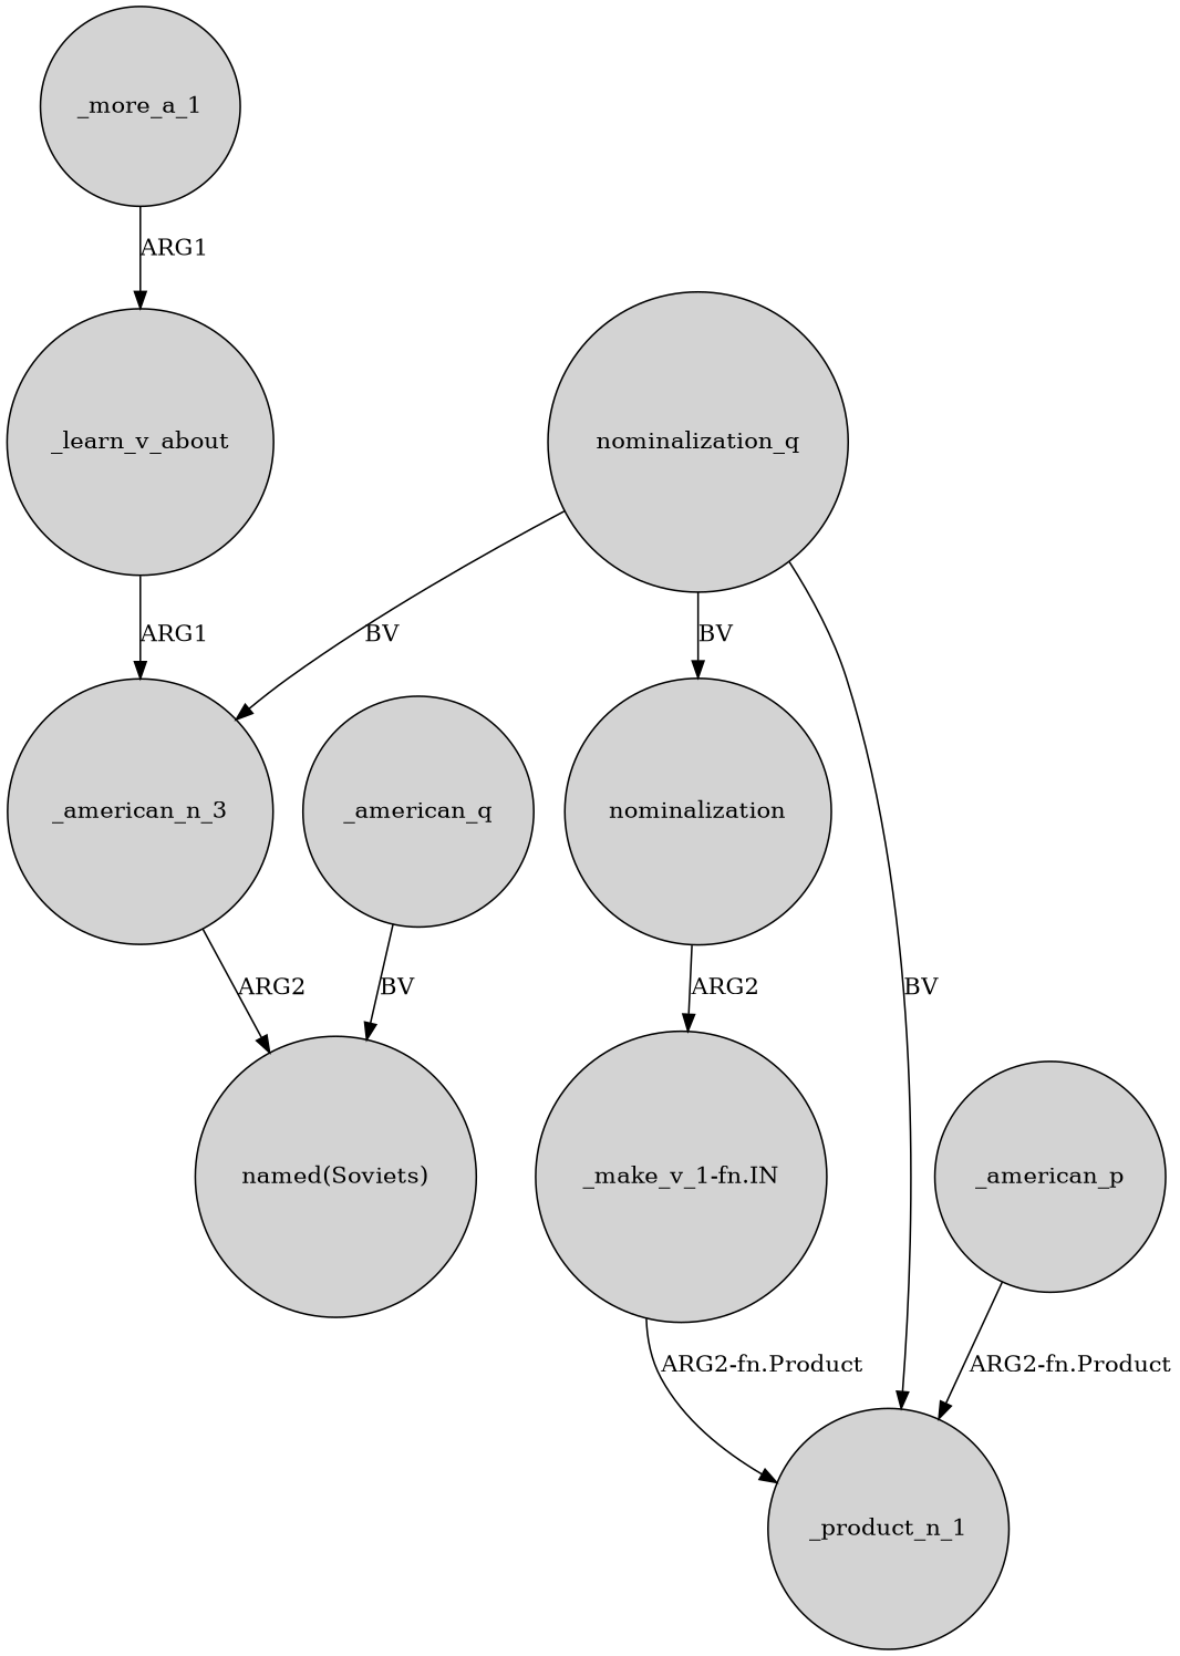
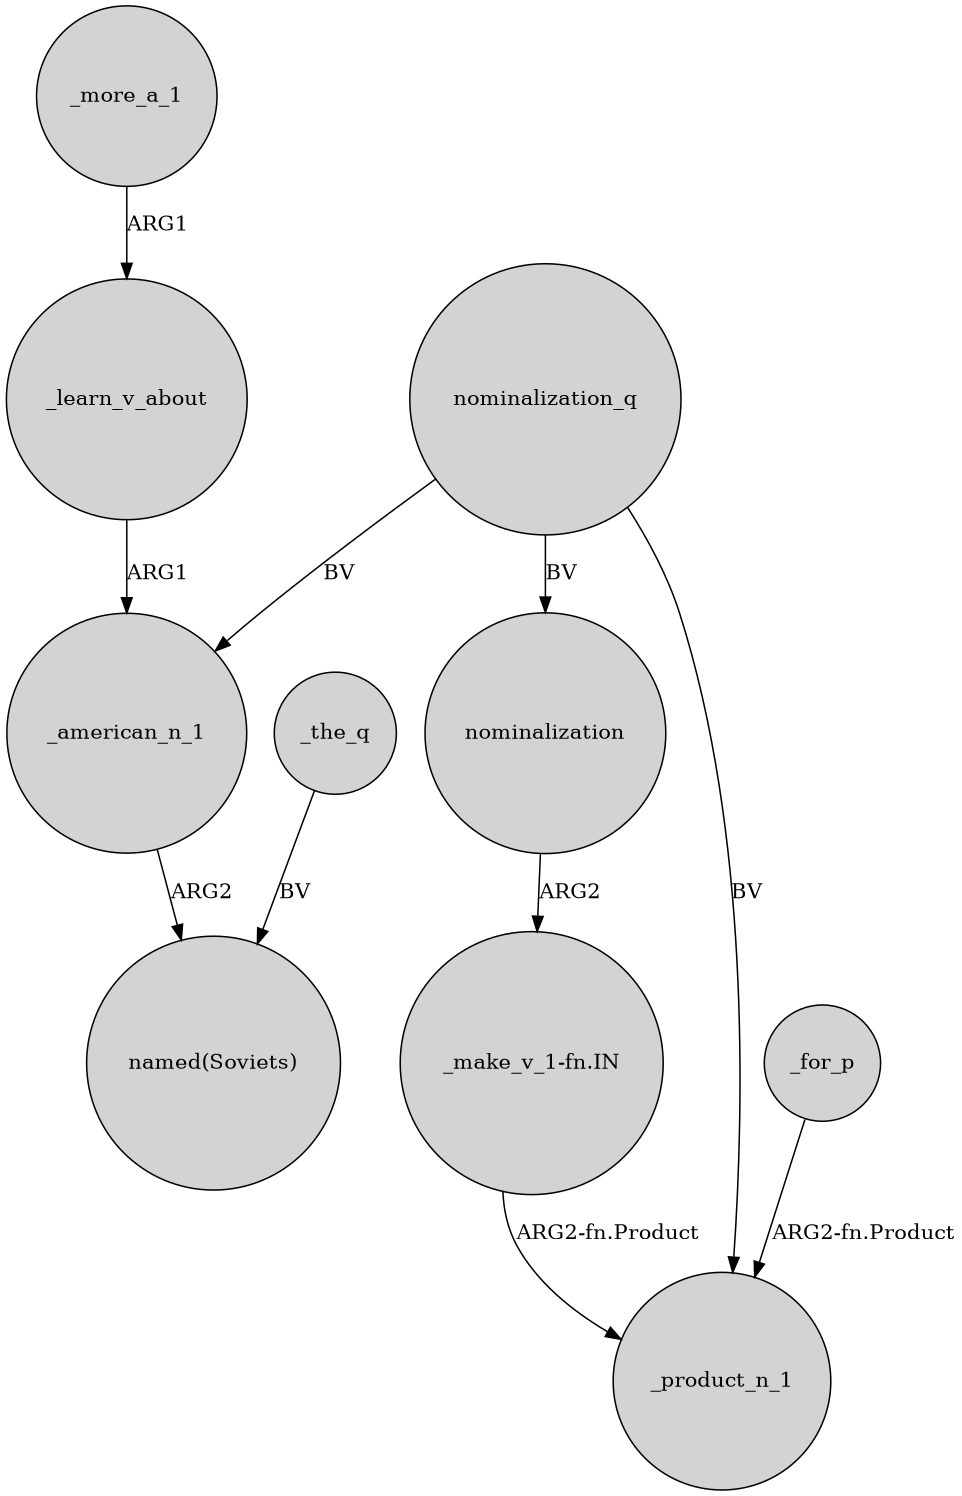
  digraph {
    node [shape=circle style=filled]
    _more_a_1
    _learn_v_about
-   _american_n_1 [label=_american_n_3]
+   _american_n_1
    "named(Soviets)"
    nominalization
    "_make_v_1-fn.IN"
    n7 [label=nominalization_q]
    _product_n_1
-   _for_p [label=_american_p]
-   _the_q [label=_american_q]
+   _for_p
+   _the_q
    _more_a_1 -> _learn_v_about [label=ARG1]
    _learn_v_about -> _american_n_1 [label=ARG1]
    _american_n_1 -> "named(Soviets)" [label=ARG2]
    nominalization -> "_make_v_1-fn.IN" [label=ARG2]
    "_make_v_1-fn.IN" -> _product_n_1 [label="ARG2-fn.Product"]
    n7 -> _american_n_1 [label=BV]
    n7 -> nominalization [label=BV]
    n7 -> _product_n_1 [label=BV]
    _for_p -> _product_n_1 [label="ARG2-fn.Product"]
    _the_q -> "named(Soviets)" [label=BV]
  }
